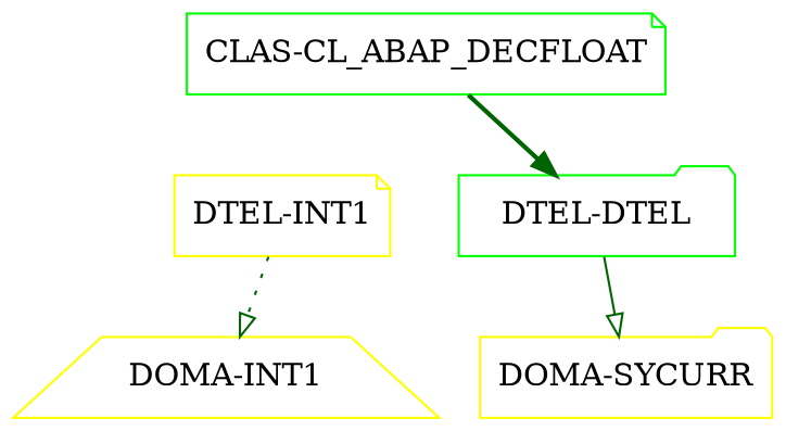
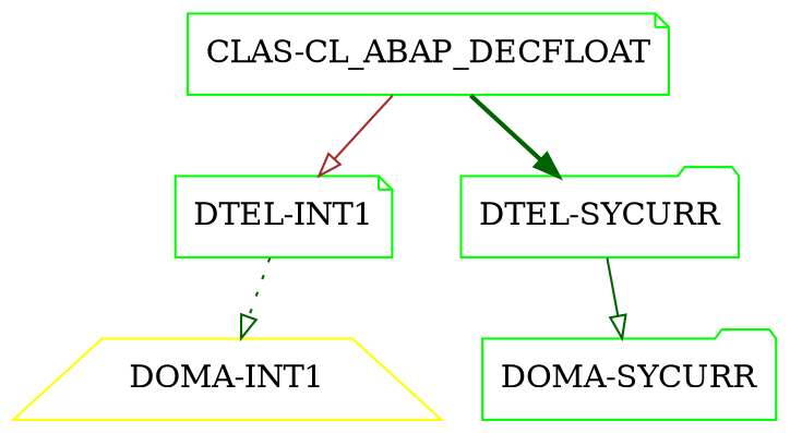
  digraph {
    node [color=green shape=note]
    edge [arrowhead=onormal color=darkgreen style=solid]
    "CLAS-CL_ABAP_DECFLOAT"
-   "DTEL-INT1" [color=yellow]
-   "DTEL-SYCURR" [shape=folder label="DTEL-DTEL"]
+   "DTEL-INT1"
+   "DTEL-SYCURR" [shape=folder]
    "DOMA-INT1" [color=yellow shape=trapezium]
-   "DOMA-SYCURR" [color=yellow shape=folder]
+   "DOMA-SYCURR" [shape=folder]
+   "CLAS-CL_ABAP_DECFLOAT" -> "DTEL-INT1" [color=brown]
    "CLAS-CL_ABAP_DECFLOAT" -> "DTEL-SYCURR" [arrowhead=normal style=bold]
    "DTEL-INT1" -> "DOMA-INT1" [style=dotted]
    "DTEL-SYCURR" -> "DOMA-SYCURR"
  }
